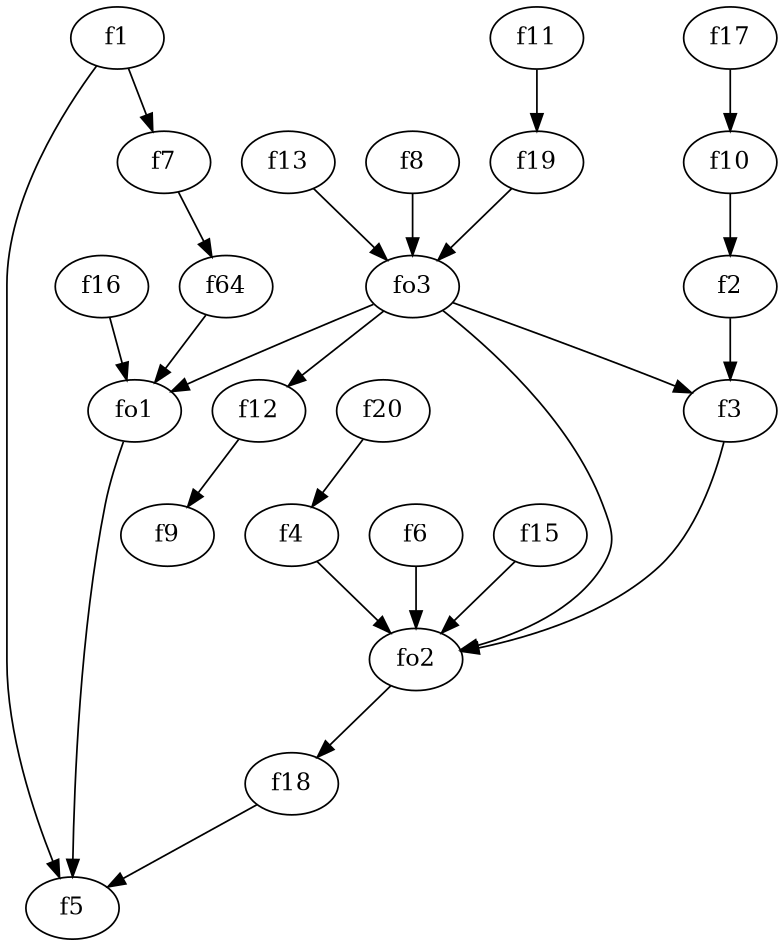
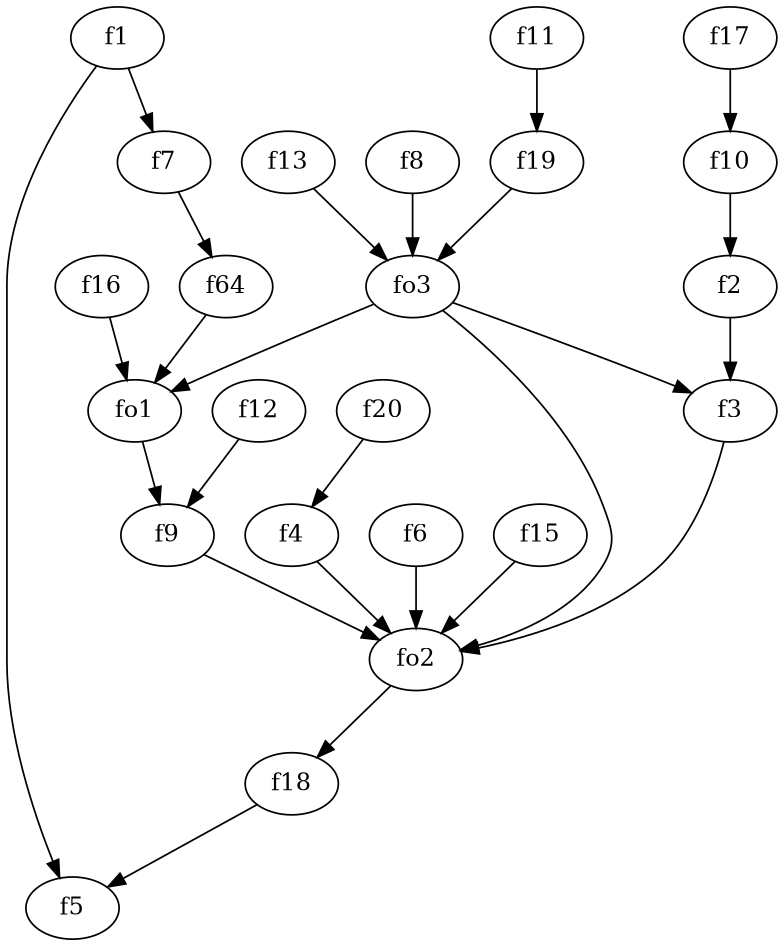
  strict digraph {
    edge [weight=2]
    f1
    f5
    f7
    n4 [label=f64]
    f2
    f3
    fo2
    f18
    f4
    fo3
    f12
    fo1
    f6
    f8
    f9
    f10
    f11
    f19
    f13
    f15
    f16
    f17
    f20
    f1 -> f5
    f1 -> f7
    f7 -> n4
    n4 -> fo1
    f2 -> f3
    f3 -> fo2
    fo2 -> f18
    f18 -> f5
    f4 -> fo2
    fo3 -> f3
    fo3 -> fo2
-   fo3 -> f12
    fo3 -> fo1
    f12 -> f9
-   fo1 -> f5
+   fo1 -> f9
    f6 -> fo2
    f8 -> fo3
+   f9 -> fo2
    f10 -> f2
    f11 -> f19
    f19 -> fo3
    f13 -> fo3
    f15 -> fo2
    f16 -> fo1
    f17 -> f10
    f20 -> f4
  }
